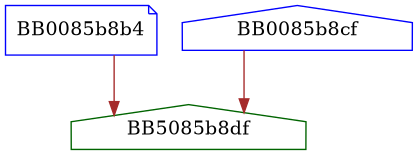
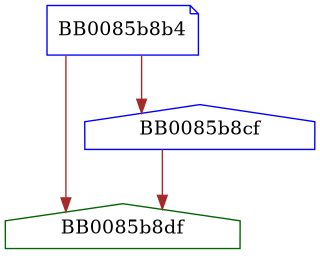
  digraph {
    splines=ortho
    node [color=blue shape=house]
    edge [color=brown]
    n1 [label=BB0085b8b4 shape=note]
-   BB0085b8df [color=darkgreen label=BB5085b8df]
+   BB0085b8df [color=darkgreen]
    BB0085b8cf
    n1 -> BB0085b8df
+   n1 -> BB0085b8cf
    BB0085b8cf -> BB0085b8df
  }
